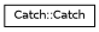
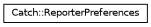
  digraph {
    rankdir=LR
-   n1 [color=black fillcolor=white fontname=Helvetica fontsize=10 height=0.2 label="Catch::Catch" shape=record style=filled width=0.4]
+   n1 [color=black fillcolor=white fontname=Helvetica fontsize=10 height=0.2 label="Catch::ReporterPreferences" shape=record style=filled width=0.4]
  }
